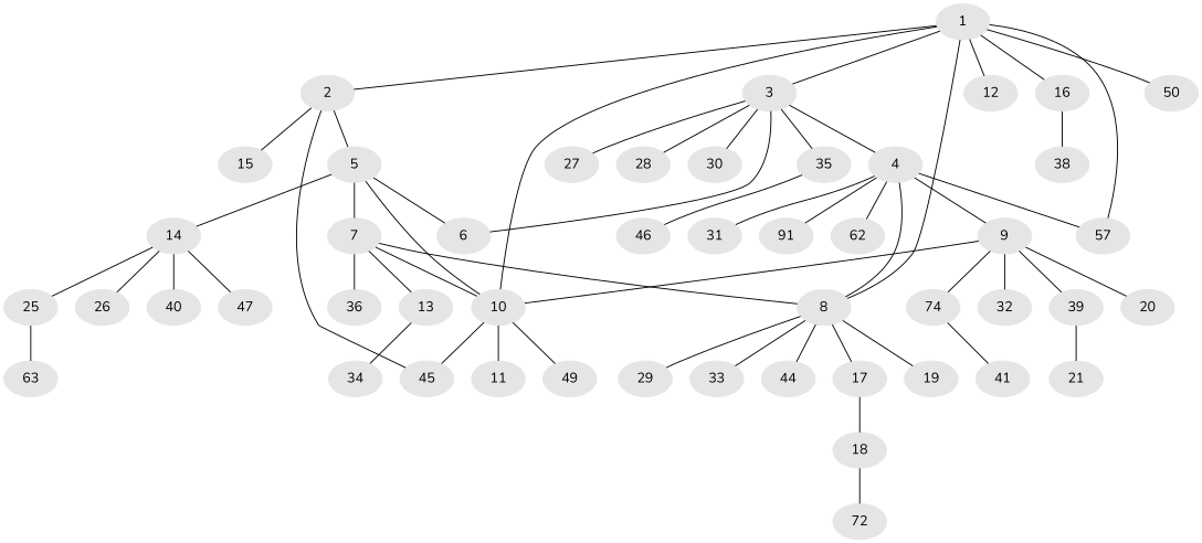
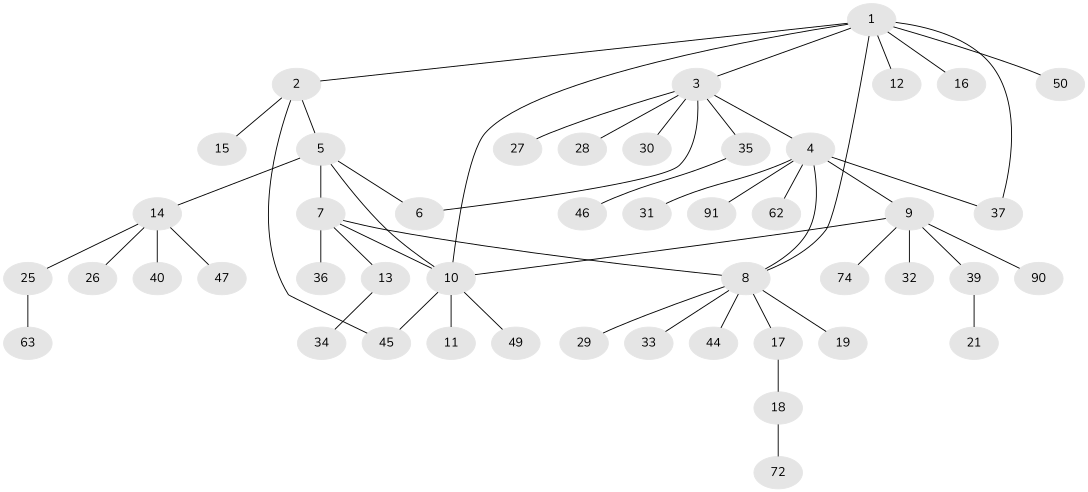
  graph {
    fontname=Nunito
    node [color=gray90 fontname=Nunito style=filled]
    edge [fontname=Nunito]
    1
    2
    3
    8
    10
    12
    16
-   37 [label=57]
+   37
    50
    5
    15
    45
    4
    6
    27
    28
    30
    35
    17
    19
    29
    33
    44
    11
    49
-   38
    7
    14
    9
    n30 [label=62]
    31
    n32 [label=91]
    46
-   20
+   20 [label=90]
    n35 [label=74]
    32
    39
    13
    36
    25
    26
    40
    47
    34
    18
-   41
    21
    n48 [label=63]
    n49 [label=72]
    1 -- 2
    1 -- 3
    1 -- 8
    1 -- 10
    1 -- 12
    1 -- 16
    1 -- 37
    1 -- 50
    2 -- 5
    2 -- 15
    2 -- 45
    3 -- 4
    3 -- 6
    3 -- 27
    3 -- 28
    3 -- 30
    3 -- 35
    8 -- 17
    8 -- 19
    8 -- 29
    8 -- 33
    8 -- 44
    10 -- 45
    10 -- 11
    10 -- 49
-   16 -- 38
    5 -- 10
    5 -- 6
    5 -- 7
    5 -- 14
    4 -- 8
    4 -- 37
    4 -- 9
    4 -- n30
    4 -- 31
    4 -- n32
    35 -- 46
    17 -- 18
    7 -- 8
    7 -- 10
    7 -- 13
    7 -- 36
    14 -- 25
    14 -- 26
    14 -- 40
    14 -- 47
    9 -- 10
    9 -- 20
    9 -- n35
    9 -- 32
    9 -- 39
-   n35 -- 41
    39 -- 21
    13 -- 34
    25 -- n48
    18 -- n49
  }
